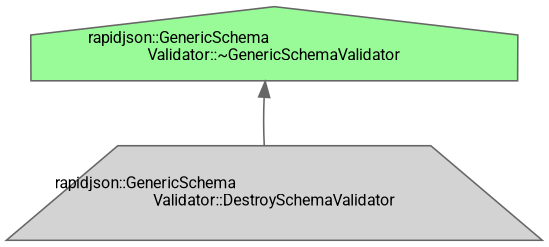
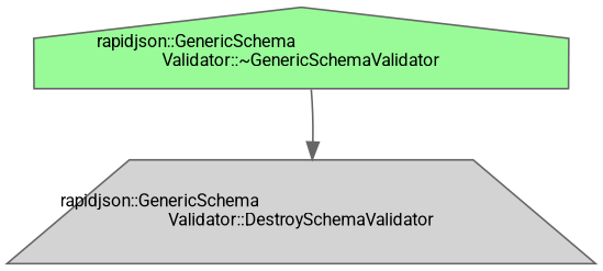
  digraph {
    rankdir=TB
    fontname=Roboto
    node [color=gray40 fontname=Roboto fontsize=10 style=filled]
    n1 [fillcolor=palegreen fontcolor=black height=0.2 label="rapidjson::GenericSchema\lValidator::~GenericSchemaValidator" shape=house width=0.4]
    n2 [fillcolor=lightgrey height=0.2 label="rapidjson::GenericSchema\lValidator::DestroySchemaValidator" shape=trapezium width=0.4]
-   n1 -> n2 [color=gray40 dir=back fontname=Roboto fontsize=10 labelfontname=Helvetica labelfontsize=10 style=solid]
+   n2 -> n1 [color=gray40 dir=back fontname=Roboto fontsize=10 labelfontname=Helvetica labelfontsize=10 style=solid]
  }
